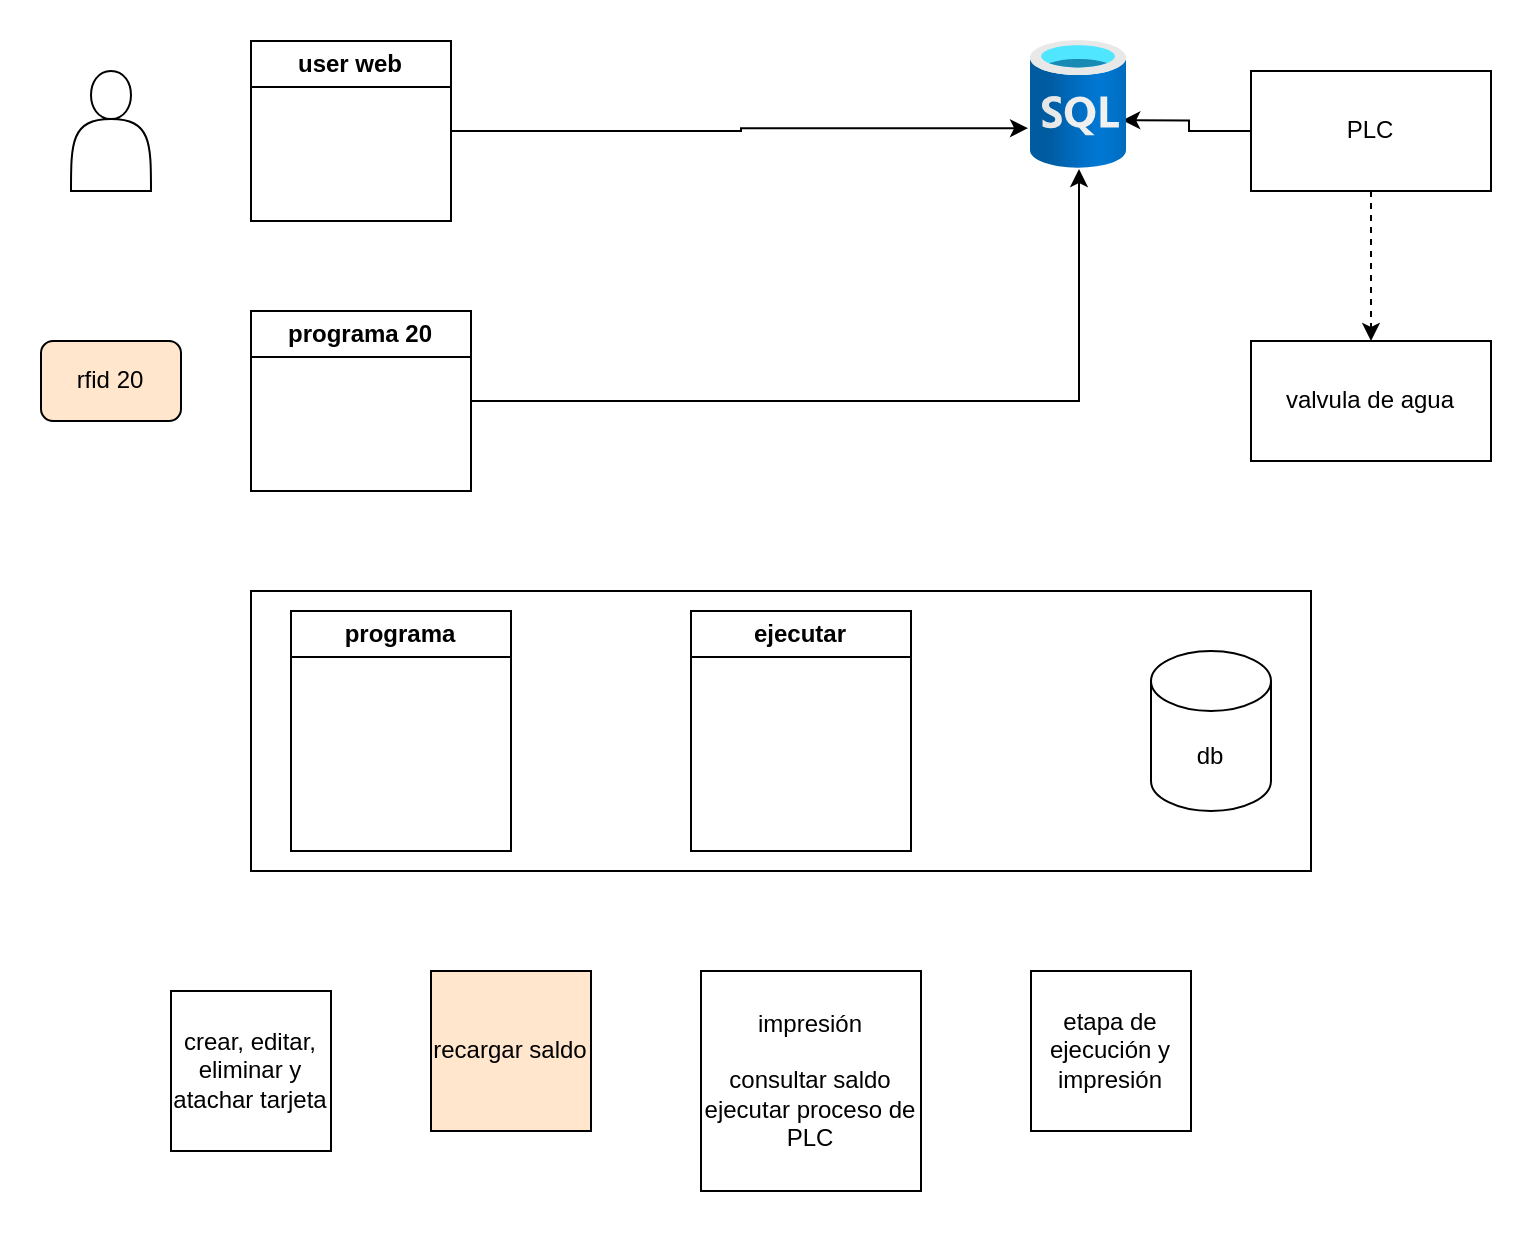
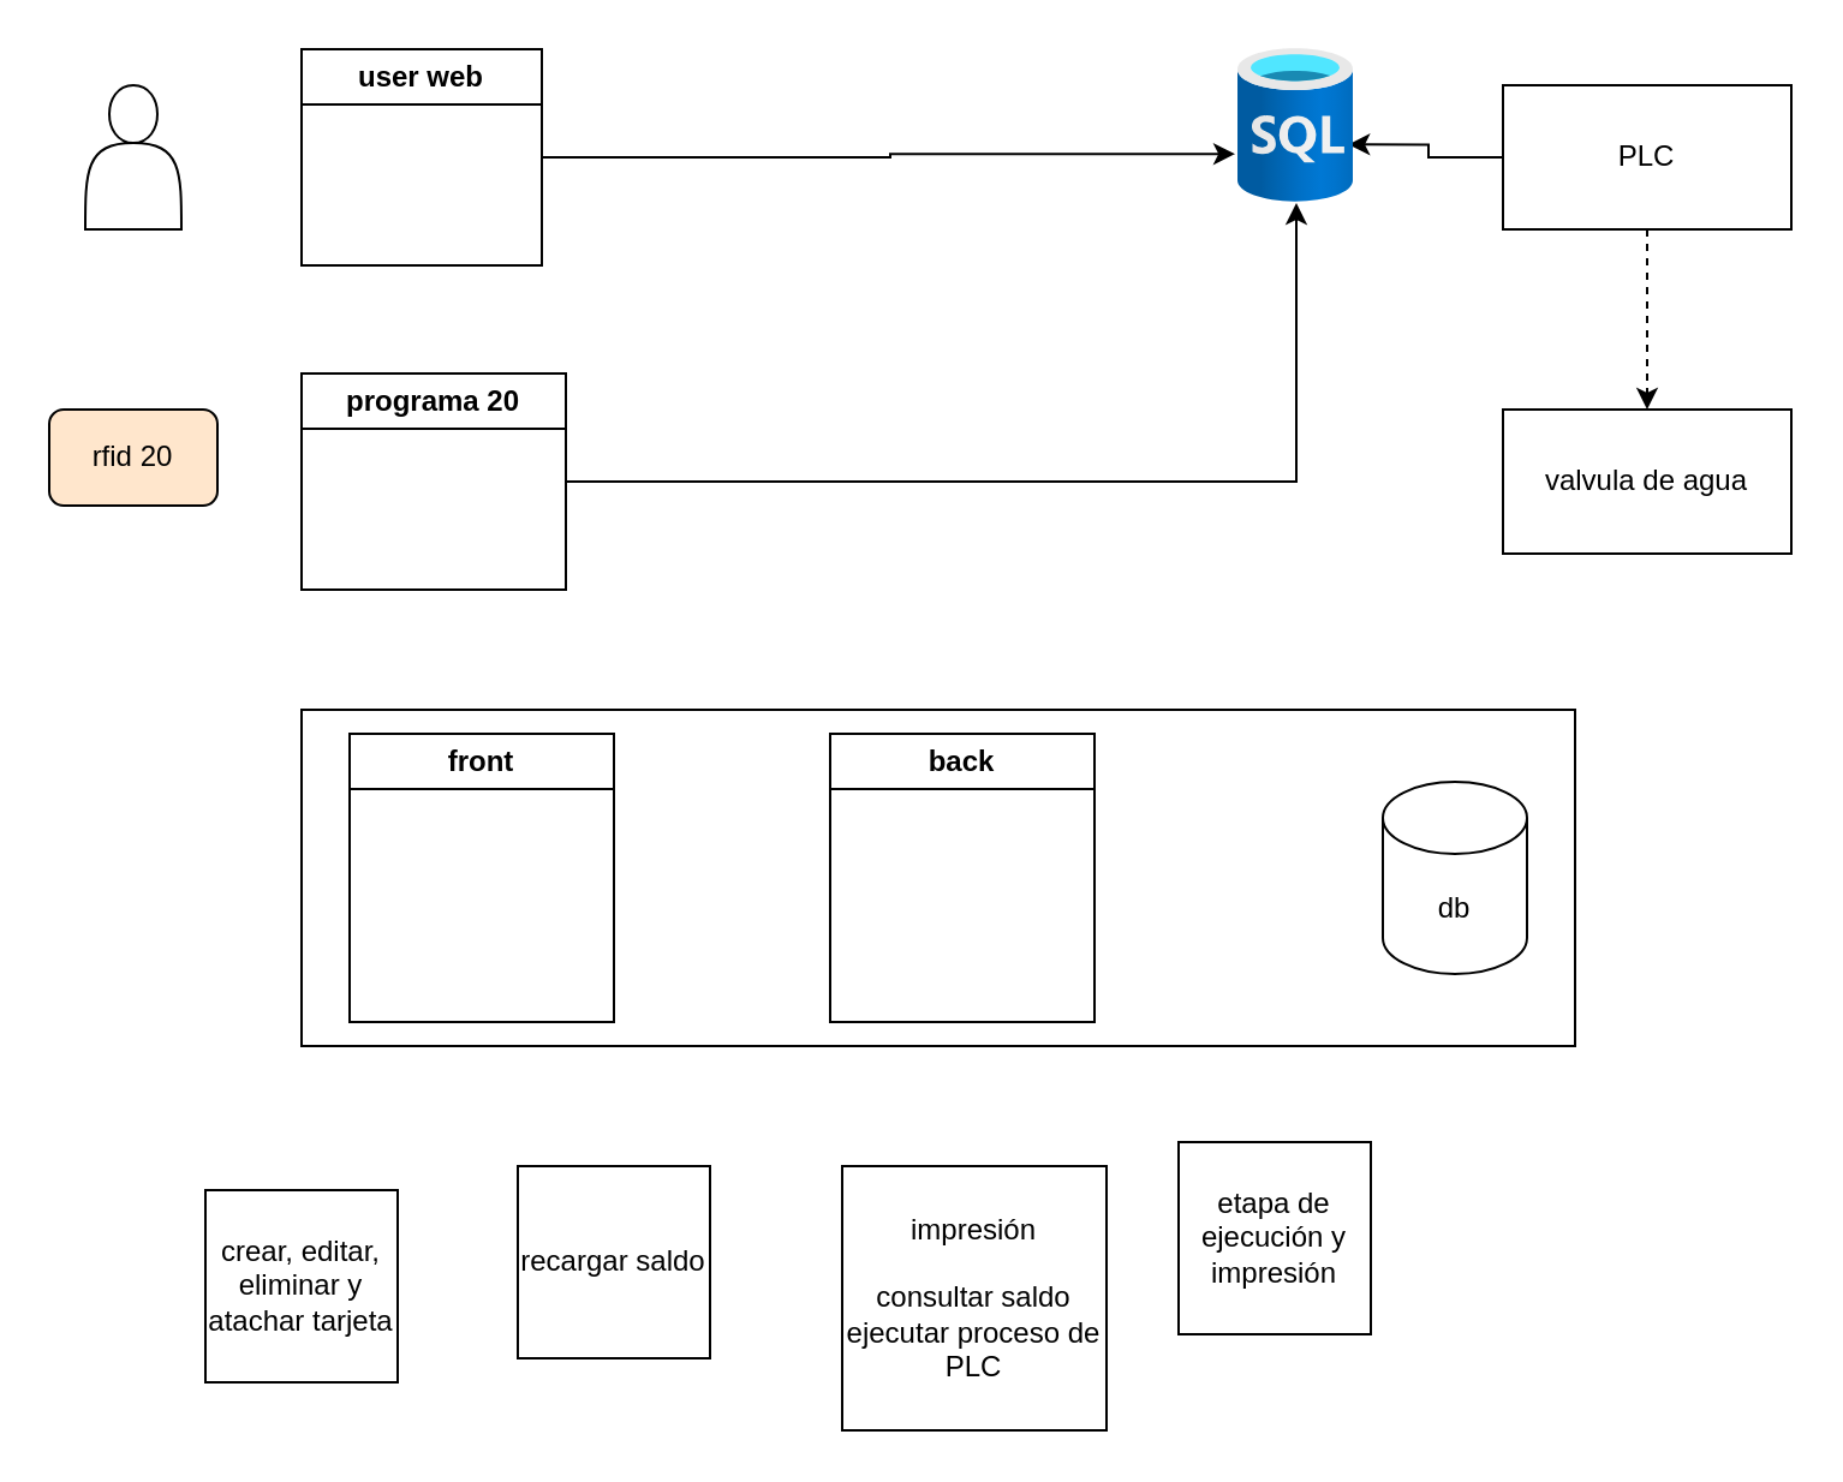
  <mxCell id="0" />
  <mxCell id="1" parent="0" />
  <mxCell id="2" value="" style="rounded=0;whiteSpace=wrap;html=1;" vertex="1" parent="1"><mxGeometry x="125" y="295" width="530" height="140" as="geometry" /></mxCell>
  <mxCell id="3" style="edgeStyle=orthogonalEdgeStyle;rounded=0;orthogonalLoop=1;jettySize=auto;html=1;entryX=0.95;entryY=0.62;entryDx=0;entryDy=0;entryPerimeter=0;" edge="1" parent="1" source="5" target="6"><mxGeometry relative="1" as="geometry" /></mxCell>
  <mxCell id="4" style="edgeStyle=orthogonalEdgeStyle;rounded=0;orthogonalLoop=1;jettySize=auto;html=1;dashed=1;" edge="1" parent="1" source="5" target="10"><mxGeometry relative="1" as="geometry" /></mxCell>
  <mxCell id="5" value="PLC" style="rounded=0;whiteSpace=wrap;html=1;" vertex="1" parent="1"><mxGeometry x="625" y="35" width="120" height="60" as="geometry" /></mxCell>
  <mxCell id="6" value="" style="image;aspect=fixed;html=1;points=[];align=center;fontSize=12;image=img/lib/azure2/databases/SQL_Database.svg;" vertex="1" parent="1"><mxGeometry x="515" y="20" width="48" height="64" as="geometry" /></mxCell>
  <mxCell id="7" value="" style="shape=actor;whiteSpace=wrap;html=1;" vertex="1" parent="1"><mxGeometry x="35" y="35" width="40" height="60" as="geometry" /></mxCell>
  <mxCell id="8" style="edgeStyle=orthogonalEdgeStyle;rounded=0;orthogonalLoop=1;jettySize=auto;html=1;entryX=-0.031;entryY=0.681;entryDx=0;entryDy=0;entryPerimeter=0;" edge="1" parent="1" source="9" target="6"><mxGeometry relative="1" as="geometry"><mxPoint x="485" y="65" as="targetPoint" /></mxGeometry></mxCell>
  <mxCell id="9" value="user web" style="swimlane;whiteSpace=wrap;html=1;" vertex="1" parent="1"><mxGeometry x="125" y="20" width="100" height="90" as="geometry" /></mxCell>
  <mxCell id="10" value="valvula de agua" style="rounded=0;whiteSpace=wrap;html=1;" vertex="1" parent="1"><mxGeometry x="625" y="170" width="120" height="60" as="geometry" /></mxCell>
  <mxCell id="11" value="rfid 20" style="rounded=1;whiteSpace=wrap;html=1;fillColor=#ffe6cc;" vertex="1" parent="1"><mxGeometry x="20" y="170" width="70" height="40" as="geometry" /></mxCell>
  <mxCell id="12" style="edgeStyle=orthogonalEdgeStyle;rounded=0;orthogonalLoop=1;jettySize=auto;html=1;" edge="1" parent="1" source="13" target="6"><mxGeometry relative="1" as="geometry" /></mxCell>
  <mxCell id="13" value="programa 20" style="swimlane;whiteSpace=wrap;html=1;" vertex="1" parent="1"><mxGeometry x="125" y="155" width="110" height="90" as="geometry" /></mxCell>
- <mxCell id="14" value="programa" style="swimlane;whiteSpace=wrap;html=1;" vertex="1" parent="1"><mxGeometry x="145" y="305" width="110" height="120" as="geometry" /></mxCell>
- <mxCell id="15" value="ejecutar" style="swimlane;whiteSpace=wrap;html=1;" vertex="1" parent="1"><mxGeometry x="345" y="305" width="110" height="120" as="geometry" /></mxCell>
+ <mxCell id="14" value="front" style="swimlane;whiteSpace=wrap;html=1;" vertex="1" parent="1"><mxGeometry x="145" y="305" width="110" height="120" as="geometry" /></mxCell>
+ <mxCell id="15" value="back" style="swimlane;whiteSpace=wrap;html=1;" vertex="1" parent="1"><mxGeometry x="345" y="305" width="110" height="120" as="geometry" /></mxCell>
  <mxCell id="16" value="db" style="shape=cylinder3;whiteSpace=wrap;html=1;boundedLbl=1;backgroundOutline=1;size=15;" vertex="1" parent="1"><mxGeometry x="575" y="325" width="60" height="80" as="geometry" /></mxCell>
- <mxCell id="17" value="recargar saldo" style="whiteSpace=wrap;html=1;aspect=fixed;fillColor=#ffe6cc;" vertex="1" parent="1"><mxGeometry x="215" y="485" width="80" height="80" as="geometry" /></mxCell>
+ <mxCell id="17" value="recargar saldo" style="whiteSpace=wrap;html=1;aspect=fixed;" vertex="1" parent="1"><mxGeometry x="215" y="485" width="80" height="80" as="geometry" /></mxCell>
  <mxCell id="18" value="crear, editar, eliminar y atachar tarjeta" style="whiteSpace=wrap;html=1;aspect=fixed;" vertex="1" parent="1"><mxGeometry x="85" y="495" width="80" height="80" as="geometry" /></mxCell>
  <mxCell id="19" value="impresión&lt;br&gt;&lt;br&gt;consultar saldo&lt;br&gt;ejecutar proceso de PLC" style="whiteSpace=wrap;html=1;aspect=fixed;" vertex="1" parent="1"><mxGeometry x="350" y="485" width="110" height="110" as="geometry" /></mxCell>
- <mxCell id="20" value="etapa de ejecución y impresión" style="whiteSpace=wrap;html=1;aspect=fixed;" vertex="1" parent="1"><mxGeometry x="515" y="485" width="80" height="80" as="geometry" /></mxCell>
+ <mxCell id="20" value="etapa de ejecución y impresión" style="whiteSpace=wrap;html=1;aspect=fixed;" vertex="1" parent="1"><mxGeometry x="490" y="475" width="80" height="80" as="geometry" /></mxCell>
